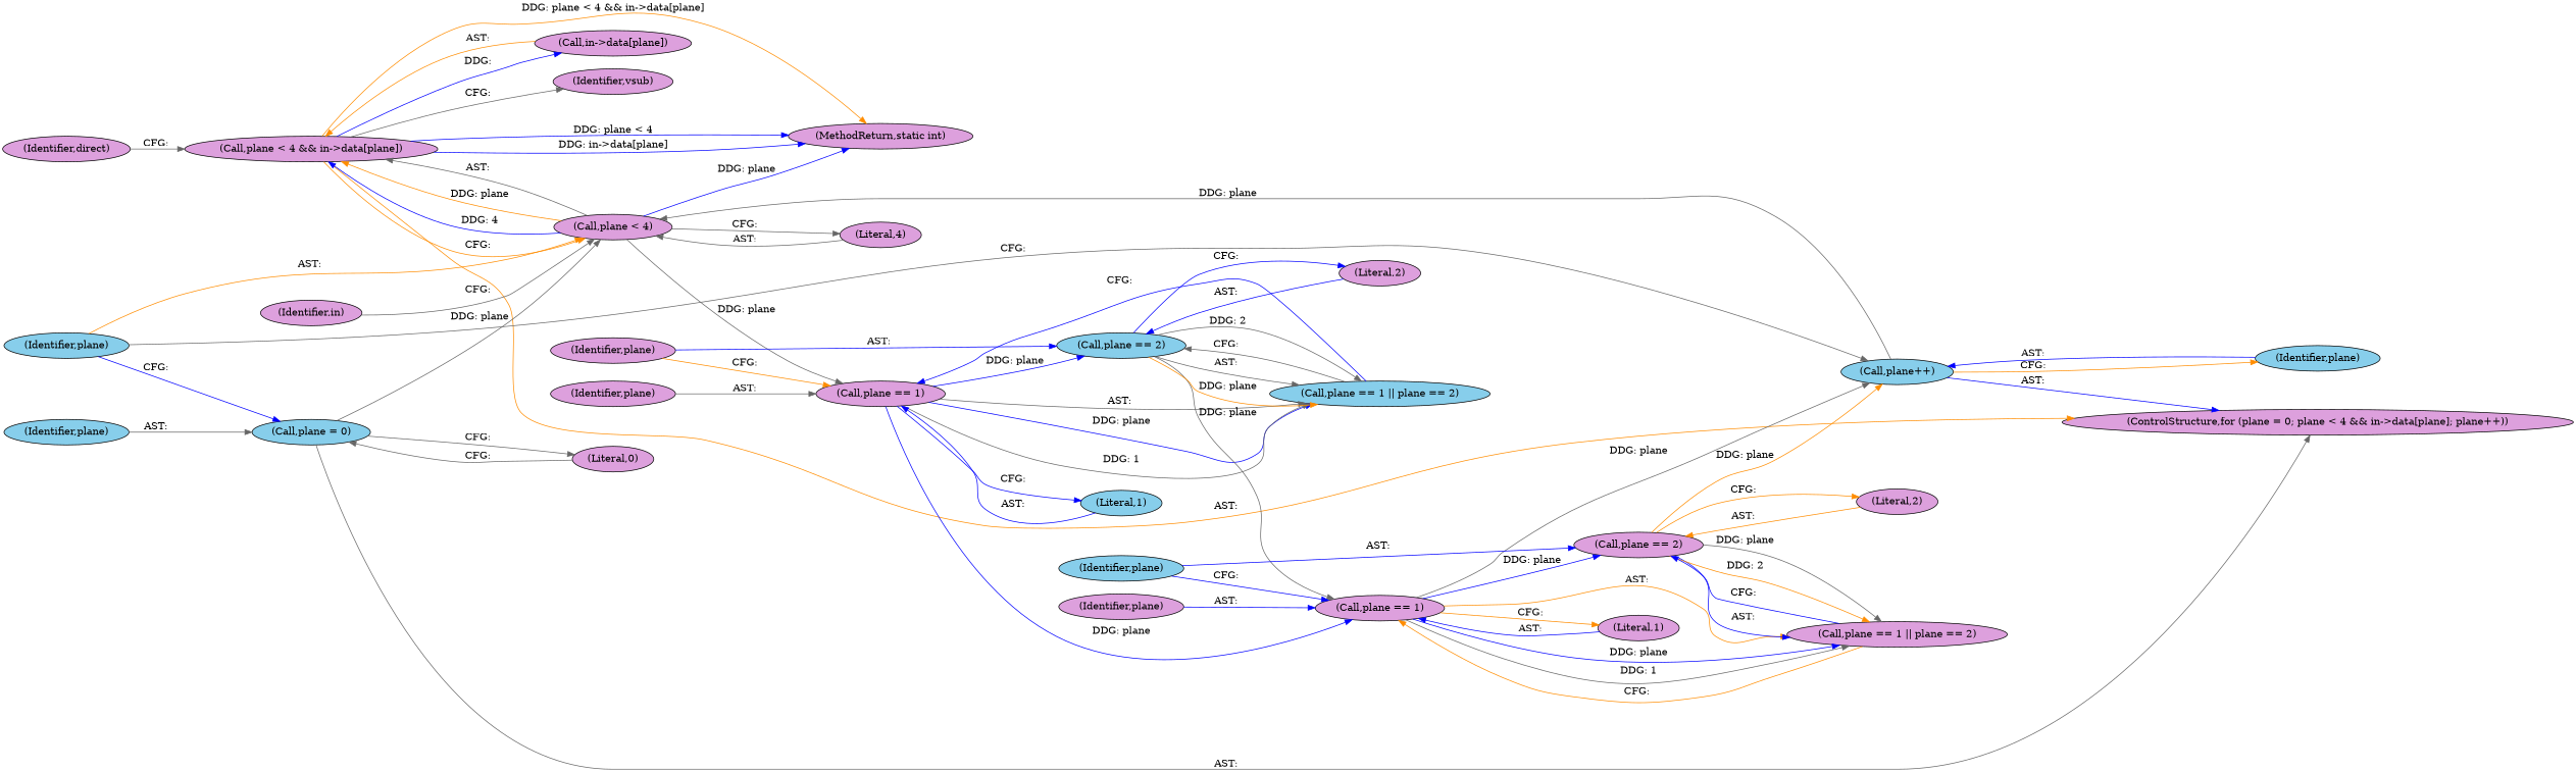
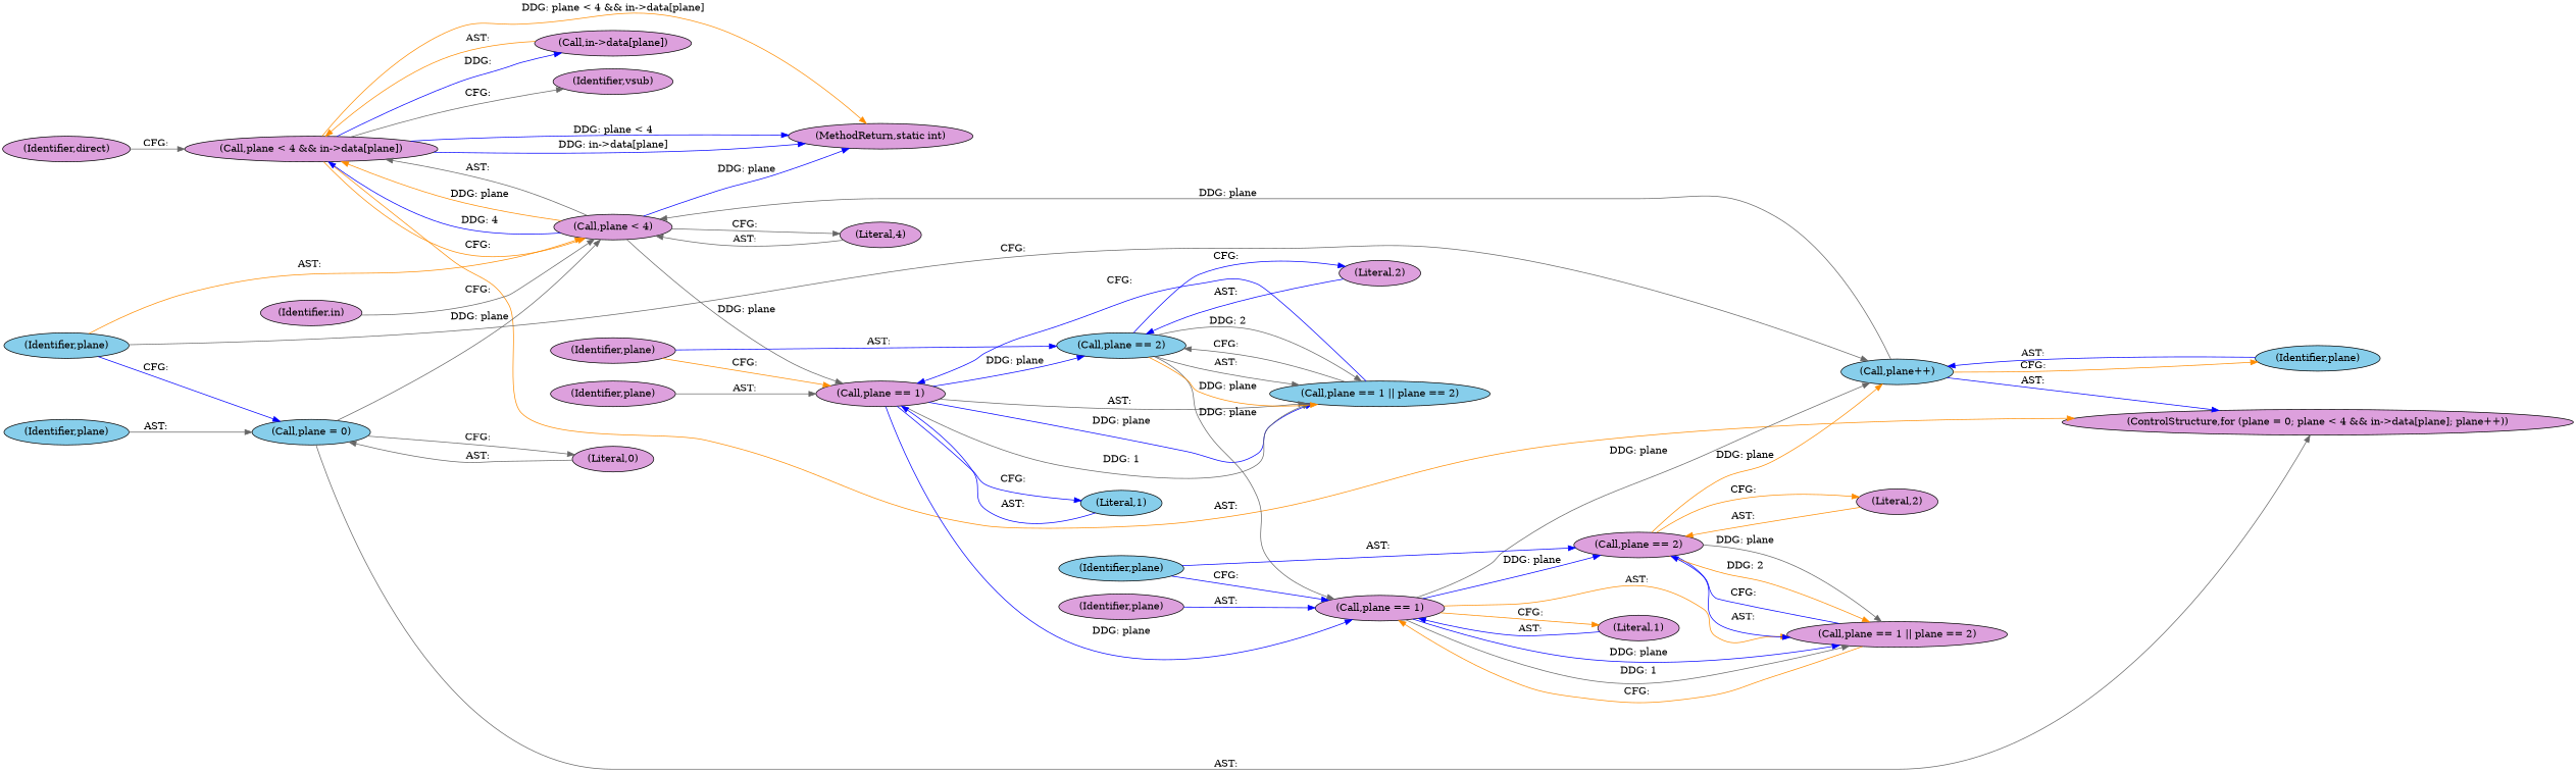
  digraph {
    rankdir=LR
    node [fillcolor=plum style=filled]
    edge [color=blue]
    n1 [label="(Call,plane < 4 && in->data[plane])"]
    n2 [label="(Call,plane < 4)"]
    n3 [label="(MethodReturn,static int)"]
    n4 [label="(ControlStructure,for (plane = 0; plane < 4 && in->data[plane]; plane++))"]
    n5 [label="(Call,in->data[plane])"]
    n6 [label="(Identifier,vsub)"]
    n7 [label="(Call,plane == 1)"]
    n8 [label="(Literal,4)"]
    n9 [label="(Call,plane == 1)"]
    n10 [fillcolor=skyblue label="(Call,plane == 2)"]
    n11 [fillcolor=skyblue label="(Call,plane == 1 || plane == 2)"]
    n12 [fillcolor=skyblue label="(Literal,1)"]
    n13 [fillcolor=skyblue label="(Call,plane = 0)"]
    n14 [label="(Literal,0)"]
    n15 [fillcolor=skyblue label="(Call,plane++)"]
    n16 [fillcolor=skyblue label="(Identifier,plane)"]
    n17 [label="(Call,plane == 2)"]
    n18 [label="(Call,plane == 1 || plane == 2)"]
    n19 [label="(Literal,2)"]
    n20 [label="(Literal,1)"]
    n21 [label="(Literal,2)"]
    n22 [label="(Identifier,direct)"]
    n23 [fillcolor=skyblue label="(Identifier,plane)"]
    n24 [fillcolor=skyblue label="(Identifier,plane)"]
    n25 [label="(Identifier,plane)"]
    n26 [label="(Identifier,plane)"]
    n27 [label="(Identifier,in)"]
    n28 [fillcolor=skyblue label="(Identifier,plane)"]
    n29 [label="(Identifier,plane)"]
    n1 -> n2 [color=darkorange label="CFG: "]
    n1 -> n3 [color=darkorange label="DDG: plane < 4 && in->data[plane]"]
    n1 -> n3 [label="DDG: plane < 4"]
    n1 -> n3 [label="DDG: in->data[plane]"]
    n1 -> n4 [color=darkorange label="AST: "]
    n1 -> n5 [label="DDG: "]
    n1 -> n6 [color=gray40 label="CFG: "]
    n2 -> n1 [color=gray40 label="AST: "]
    n2 -> n1 [color=darkorange label="DDG: plane"]
    n2 -> n1 [label="DDG: 4"]
    n2 -> n3 [label="DDG: plane"]
    n2 -> n7 [color=gray40 label="DDG: plane"]
    n2 -> n8 [color=gray40 label="CFG: "]
    n5 -> n1 [color=darkorange label="AST: "]
    n7 -> n9 [label="DDG: plane"]
    n7 -> n10 [label="DDG: plane"]
    n7 -> n11 [color=gray40 label="AST: "]
    n7 -> n11 [label="DDG: plane"]
    n7 -> n11 [color=gray40 label="DDG: 1"]
    n7 -> n12 [label="CFG: "]
    n8 -> n2 [color=gray40 label="AST: "]
    n9 -> n15 [color=gray40 label="DDG: plane"]
    n9 -> n17 [label="DDG: plane"]
    n9 -> n18 [color=darkorange label="AST: "]
    n9 -> n18 [label="DDG: plane"]
    n9 -> n18 [color=gray40 label="DDG: 1"]
    n9 -> n20 [color=darkorange label="CFG: "]
    n10 -> n9 [color=gray40 label="DDG: plane"]
    n10 -> n11 [color=gray40 label="AST: "]
    n10 -> n11 [color=darkorange label="DDG: plane"]
    n10 -> n11 [color=gray40 label="DDG: 2"]
    n10 -> n21 [label="CFG: "]
    n11 -> n7 [label="CFG: "]
    n11 -> n10 [color=gray40 label="CFG: "]
    n12 -> n7 [label="AST: "]
    n13 -> n2 [color=gray40 label="DDG: plane"]
    n13 -> n4 [color=gray40 label="AST: "]
    n13 -> n14 [color=gray40 label="CFG: "]
-   n14 -> n13 [color=gray40 label="CFG: "]
+   n14 -> n13 [color=gray40 label="AST: "]
    n15 -> n2 [color=gray40 label="DDG: plane"]
    n15 -> n4 [label="AST: "]
    n15 -> n16 [color=darkorange label="CFG: "]
    n16 -> n15 [label="AST: "]
    n17 -> n15 [color=darkorange label="DDG: plane"]
    n17 -> n18 [label="AST: "]
    n17 -> n18 [color=gray40 label="DDG: plane"]
    n17 -> n18 [color=darkorange label="DDG: 2"]
    n17 -> n19 [color=darkorange label="CFG: "]
    n18 -> n9 [color=darkorange label="CFG: "]
    n18 -> n17 [label="CFG: "]
    n19 -> n17 [color=darkorange label="AST: "]
    n20 -> n9 [label="AST: "]
    n21 -> n10 [label="AST: "]
    n22 -> n1 [color=gray40 label="CFG: "]
    n23 -> n9 [label="CFG: "]
    n23 -> n17 [label="AST: "]
    n24 -> n2 [color=darkorange label="AST: "]
    n24 -> n13 [label="CFG: "]
    n24 -> n15 [color=gray40 label="CFG: "]
    n25 -> n7 [color=darkorange label="CFG: "]
    n25 -> n10 [label="AST: "]
    n26 -> n9 [label="AST: "]
    n27 -> n2 [color=gray40 label="CFG: "]
    n28 -> n13 [color=gray40 label="AST: "]
    n29 -> n7 [color=gray40 label="AST: "]
  }
